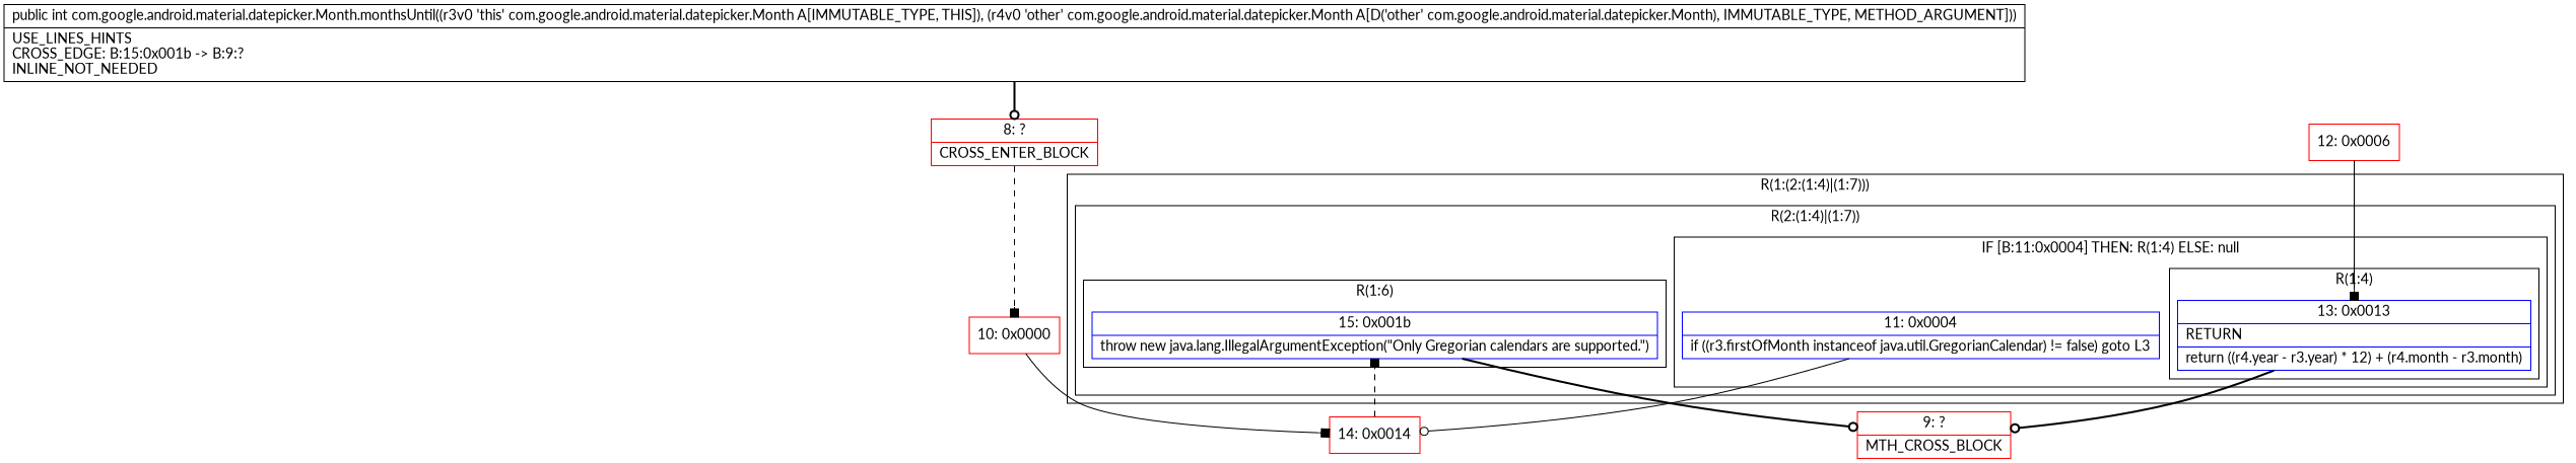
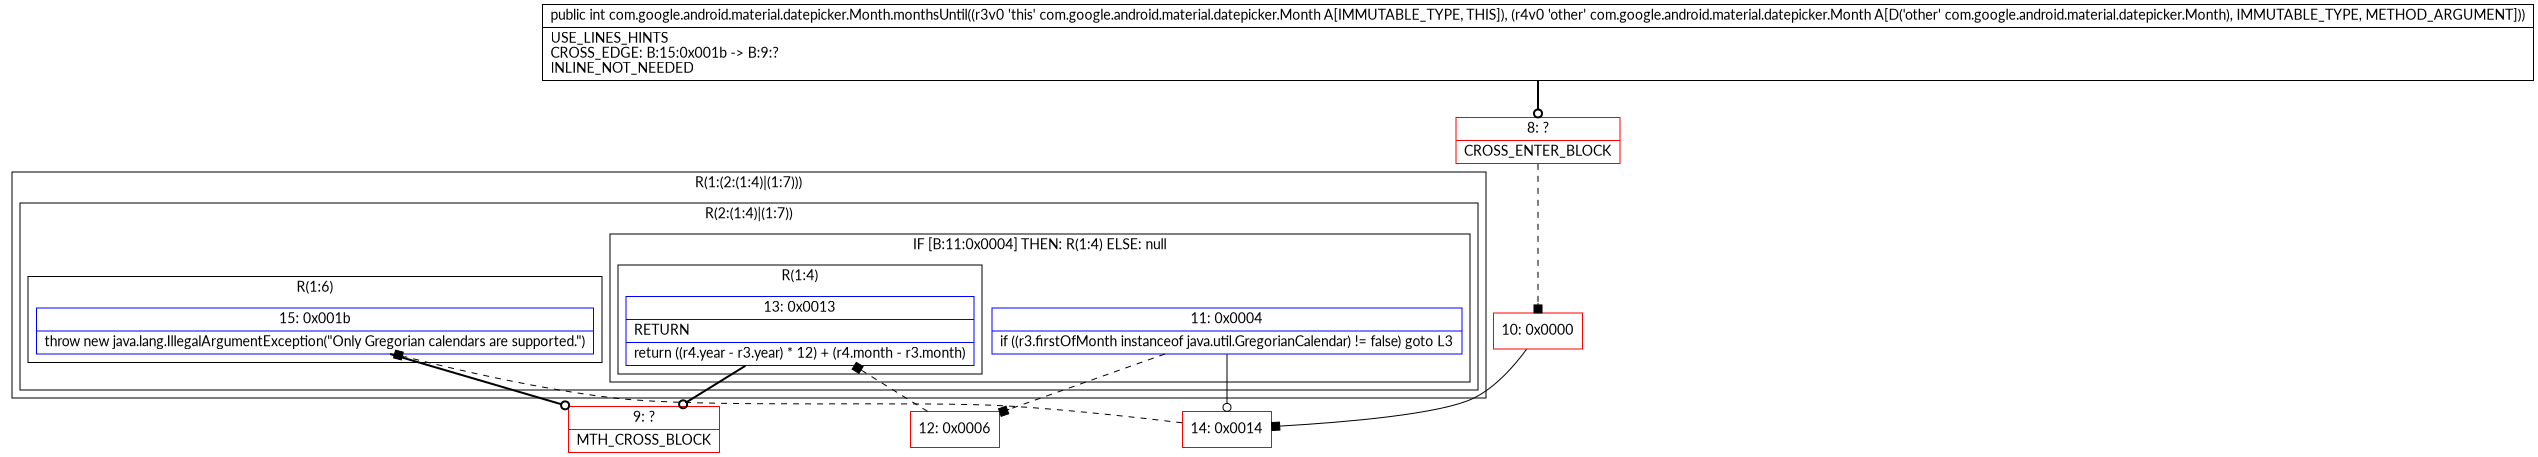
  digraph {
    fontname=Lato
    node [color=red fontname=Lato shape=record]
    edge [arrowhead=box fontname=Lato style=bold]
    n1 [color=blue label="{13\:\ 0x0013|RETURN\l|return ((r4.year \- r3.year) * 12) + (r4.month \- r3.month)\l}"]
    n2 [color=blue label="{11\:\ 0x0004|if ((r3.firstOfMonth instanceof java.util.GregorianCalendar) != false) goto L3\l}"]
    n3 [color=blue label="{15\:\ 0x001b|throw new java.lang.IllegalArgumentException(\"Only Gregorian calendars are supported.\")\l}"]
    n4 [label="{9\:\ ?|MTH_CROSS_BLOCK\l}"]
    n5 [label="{12\:\ 0x0006}"]
    n6 [label="{14\:\ 0x0014}"]
    n7 [label="{8\:\ ?|CROSS_ENTER_BLOCK\l}"]
    n8 [label="{10\:\ 0x0000}"]
    n9 [label="{public int com.google.android.material.datepicker.Month.monthsUntil((r3v0 'this' com.google.android.material.datepicker.Month A[IMMUTABLE_TYPE, THIS]), (r4v0 'other' com.google.android.material.datepicker.Month A[D('other' com.google.android.material.datepicker.Month), IMMUTABLE_TYPE, METHOD_ARGUMENT]))  | USE_LINES_HINTS\lCROSS_EDGE: B:15:0x001b \-\> B:9:?\lINLINE_NOT_NEEDED\l}" color=""]
    subgraph cluster_1 {
      label="R(1:(2:(1:4)|(1:7)))"
      subgraph cluster_2 {
        label="R(2:(1:4)|(1:7))"
        subgraph cluster_3 {
          label="IF [B:11:0x0004] THEN: R(1:4) ELSE: null"
          n2
          subgraph cluster_4 {
            label="R(1:4)"
            n1
          }
        }
        subgraph cluster_5 {
          label="R(1:6)"
          n3
        }
      }
    }
    n1 -> n4 [arrowhead=odot]
+   n2 -> n5 [style=dashed]
    n2 -> n6 [arrowhead=odot style=solid]
    n3 -> n4 [arrowhead=odot]
-   n5 -> n1 [style=solid]
+   n5 -> n1 [style=dashed]
    n6 -> n3 [style=dashed]
    n7 -> n8 [style=dashed]
    n8 -> n6 [style=solid]
    n9 -> n7 [arrowhead=odot]
  }
